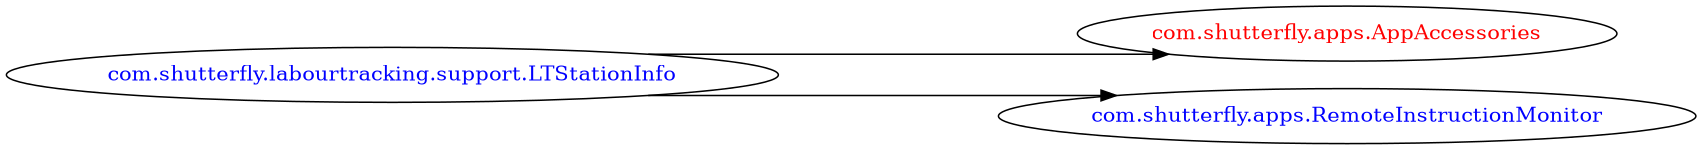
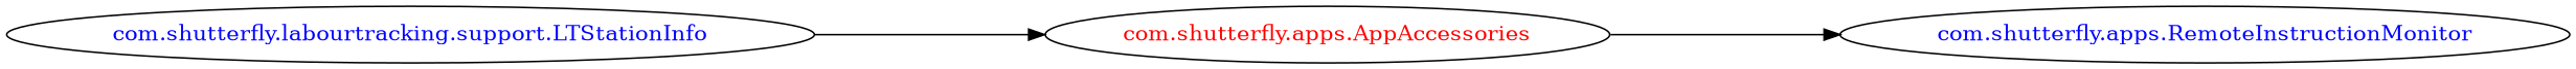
  digraph {
    concentrate=true
    rankdir=LR
    ranksep=2.0
    splines=ortho
    node [fontcolor=blue]
    "com.shutterfly.apps.AppAccessories" [fontcolor=red]
    "com.shutterfly.apps.RemoteInstructionMonitor"
    "com.shutterfly.labourtracking.support.LTStationInfo"
-   "com.shutterfly.labourtracking.support.LTStationInfo" -> "com.shutterfly.apps.RemoteInstructionMonitor"
+   "com.shutterfly.apps.AppAccessories" -> "com.shutterfly.apps.RemoteInstructionMonitor"
    "com.shutterfly.labourtracking.support.LTStationInfo" -> "com.shutterfly.apps.AppAccessories"
  }
